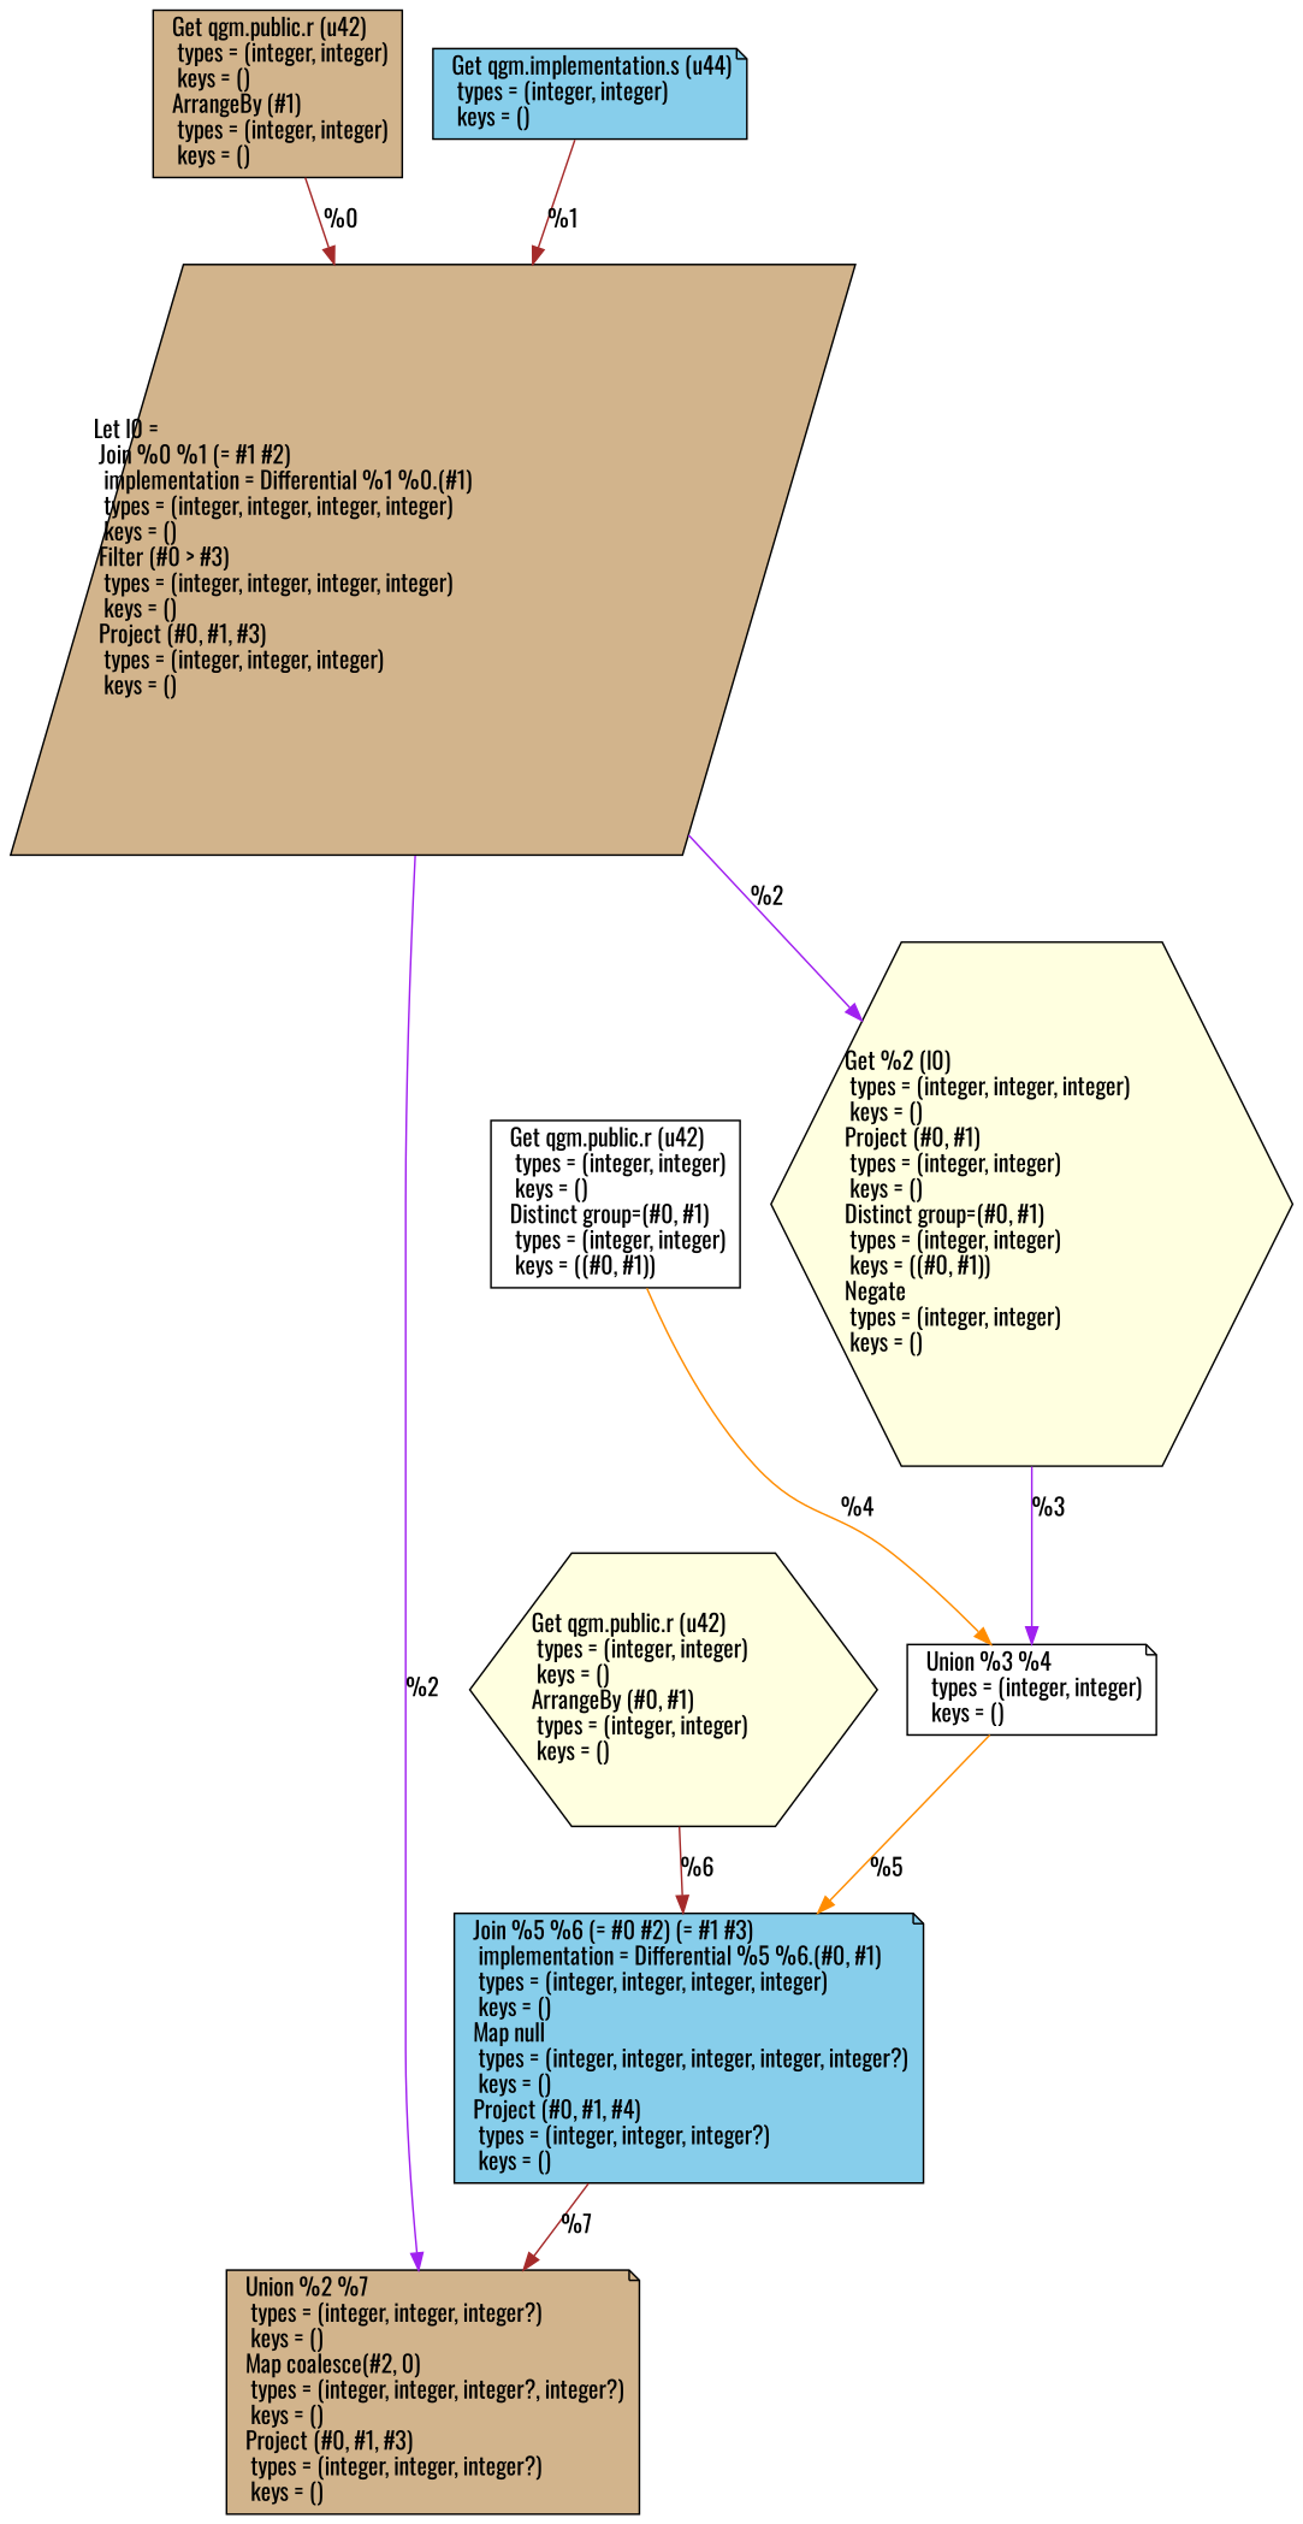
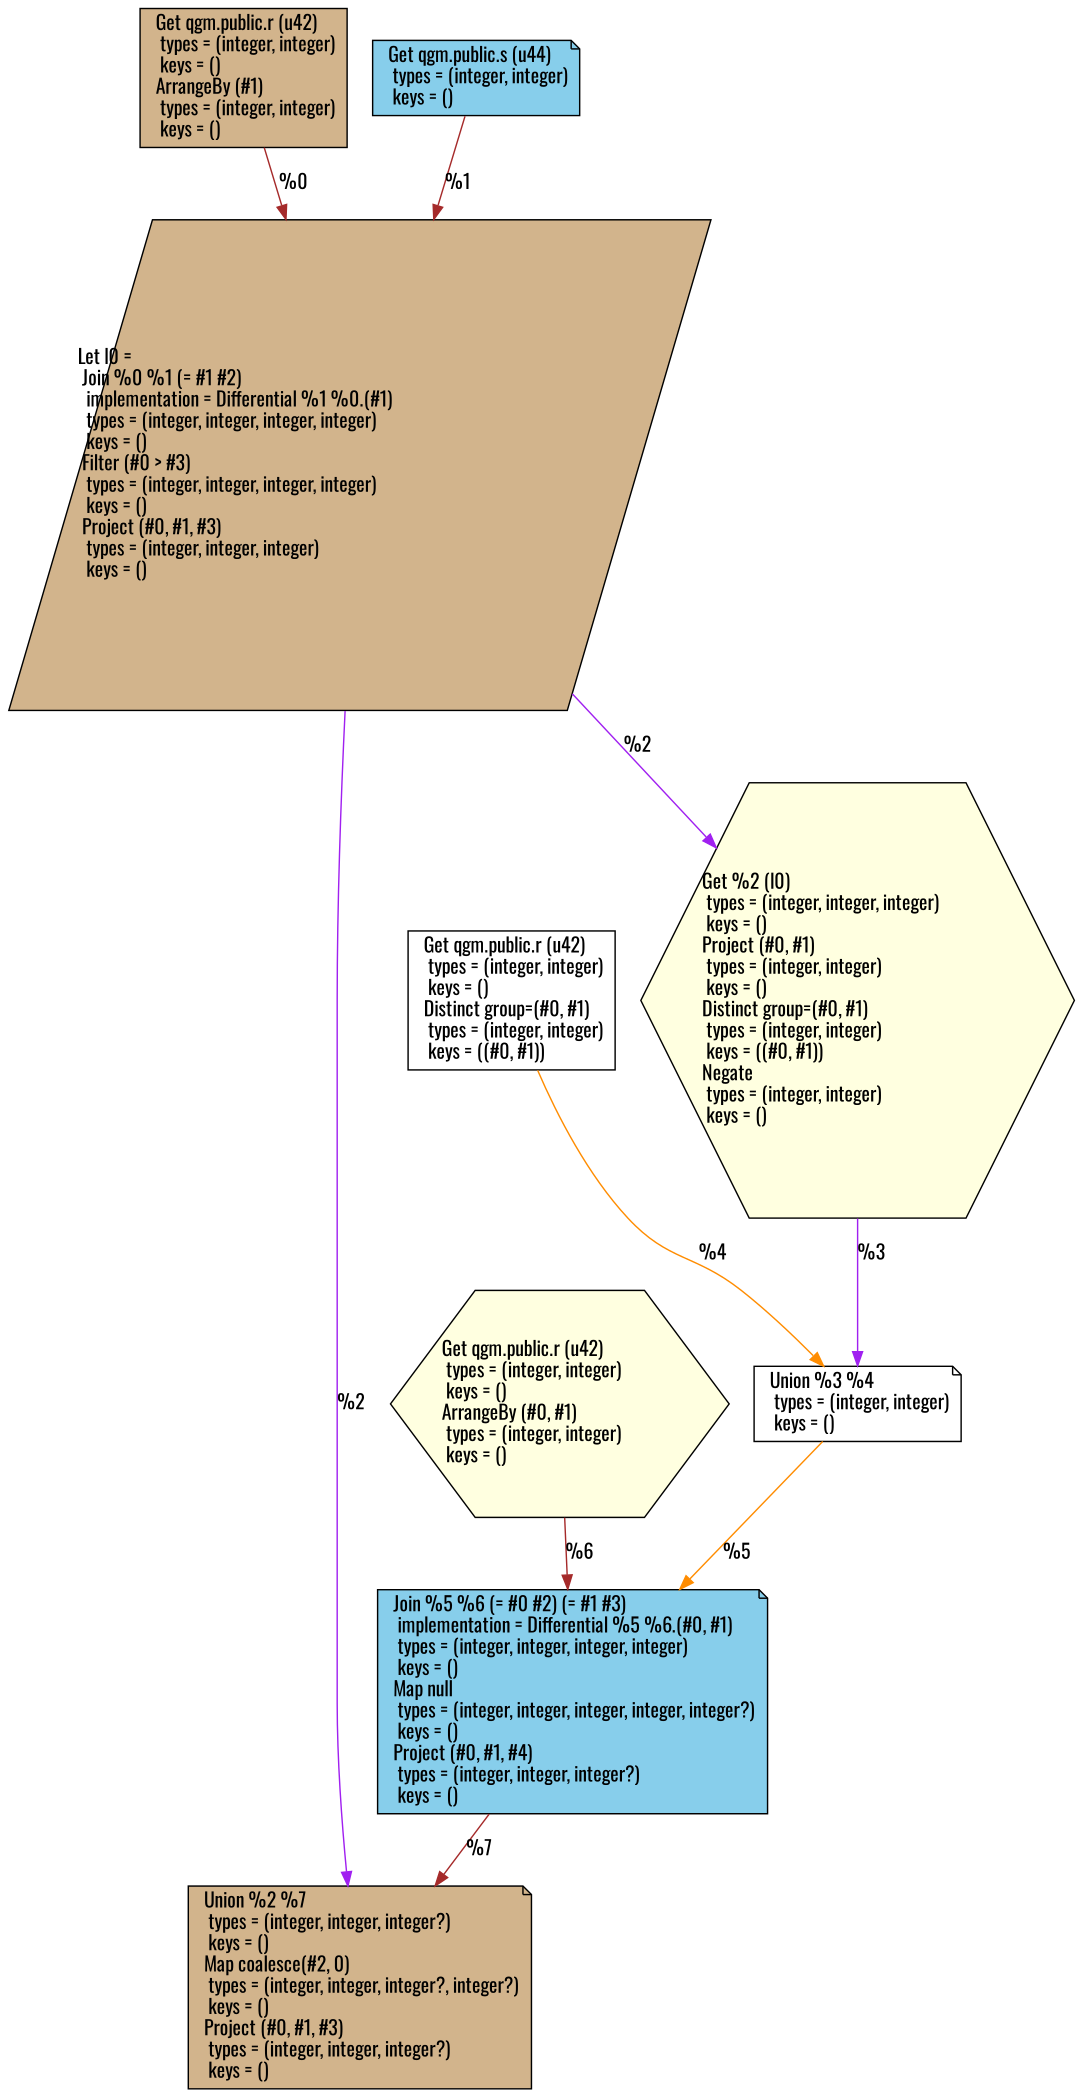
  digraph {
    fontname=Oswald
    node [shape=note style=filled fillcolor=tan fontname=Oswald]
    edge [color=brown fontname=Oswald]
    n1 [label=" Get qgm.public.r (u42)\l  types = (integer, integer)\l  keys = ()\l ArrangeBy (#1)\l  types = (integer, integer)\l  keys = ()\l" shape=box]
    n2 [label="Let l0 =\l Join %0 %1 (= #1 #2)\l  implementation = Differential %1 %0.(#1)\l  types = (integer, integer, integer, integer)\l  keys = ()\l Filter (#0 \> #3)\l  types = (integer, integer, integer, integer)\l  keys = ()\l Project (#0, #1, #3)\l  types = (integer, integer, integer)\l  keys = ()\l" shape=parallelogram]
-   n3 [label=" Get qgm.implementation.s (u44)\l  types = (integer, integer)\l  keys = ()\l" fillcolor=skyblue]
+   n3 [label=" Get qgm.public.s (u44)\l  types = (integer, integer)\l  keys = ()\l" fillcolor=skyblue]
    n4 [label=" Get %2 (l0)\l  types = (integer, integer, integer)\l  keys = ()\l Project (#0, #1)\l  types = (integer, integer)\l  keys = ()\l Distinct group=(#0, #1)\l  types = (integer, integer)\l  keys = ((#0, #1))\l Negate\l  types = (integer, integer)\l  keys = ()\l" shape=hexagon fillcolor=lightyellow]
    n5 [label=" Union %2 %7\l  types = (integer, integer, integer?)\l  keys = ()\l Map coalesce(#2, 0)\l  types = (integer, integer, integer?, integer?)\l  keys = ()\l Project (#0, #1, #3)\l  types = (integer, integer, integer?)\l  keys = ()\l"]
    n6 [label=" Union %3 %4\l  types = (integer, integer)\l  keys = ()\l" fillcolor=white]
    n7 [label=" Get qgm.public.r (u42)\l  types = (integer, integer)\l  keys = ()\l Distinct group=(#0, #1)\l  types = (integer, integer)\l  keys = ((#0, #1))\l" shape=box fillcolor=white]
    n8 [label=" Join %5 %6 (= #0 #2) (= #1 #3)\l  implementation = Differential %5 %6.(#0, #1)\l  types = (integer, integer, integer, integer)\l  keys = ()\l Map null\l  types = (integer, integer, integer, integer, integer?)\l  keys = ()\l Project (#0, #1, #4)\l  types = (integer, integer, integer?)\l  keys = ()\l" fillcolor=skyblue]
    n9 [label=" Get qgm.public.r (u42)\l  types = (integer, integer)\l  keys = ()\l ArrangeBy (#0, #1)\l  types = (integer, integer)\l  keys = ()\l" shape=hexagon fillcolor=lightyellow]
    n1 -> n2 [label="%0\l"]
    n2 -> n4 [label="%2\l" color=purple]
    n2 -> n5 [label="%2\l" color=purple]
    n3 -> n2 [label="%1\l"]
    n4 -> n6 [label="%3\l" color=purple]
    n6 -> n8 [label="%5\l" color=darkorange]
    n7 -> n6 [label="%4\l" color=darkorange]
    n8 -> n5 [label="%7\l"]
    n9 -> n8 [label="%6\l"]
  }
